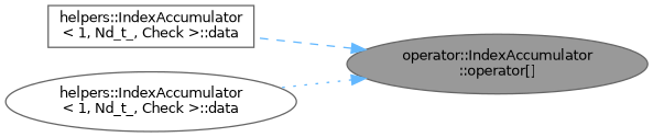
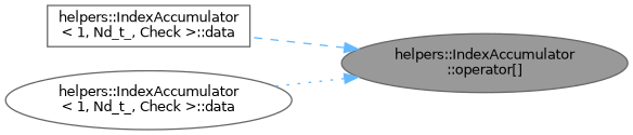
  digraph {
    rankdir=RL
    node [color=grey40 fillcolor=white fontname=Helvetica fontsize=10 shape=ellipse style=filled]
    edge [color=steelblue1 dir=back fontname=Helvetica fontsize=10 labelfontname=Helvetica labelfontsize=10]
-   n1 [color=gray40 fillcolor=grey60 fontcolor=black height=0.2 label="operator::IndexAccumulator\l::operator[]" width=0.4]
+   n1 [color=gray40 fillcolor=grey60 fontcolor=black height=0.2 label="helpers::IndexAccumulator\l::operator[]" width=0.4]
    n2 [height=0.2 label="helpers::IndexAccumulator\l\< 1, Nd_t_, Check \>::data" shape=box width=0.4]
    n3 [height=0.2 label="helpers::IndexAccumulator\l\< 1, Nd_t_, Check \>::data" width=0.4]
    n1 -> n2 [style=dashed]
    n1 -> n3 [style=dotted]
  }
